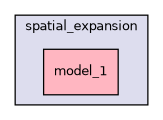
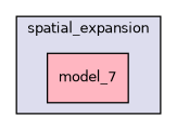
  digraph {
    compound=true
-   n1 [fillcolor=lightpink fontname=Helvetica fontsize=10 label=model_1 pencolor=black shape=box style=filled]
+   n1 [fillcolor=lightpink fontname=Helvetica fontsize=10 label=model_7 pencolor=black shape=box style=filled]
    subgraph cluster_1 {
      bgcolor="#ddddee"
      fontname=Helvetica
      fontsize=10
      label=spatial_expansion
      pencolor=black
      n1
    }
  }
